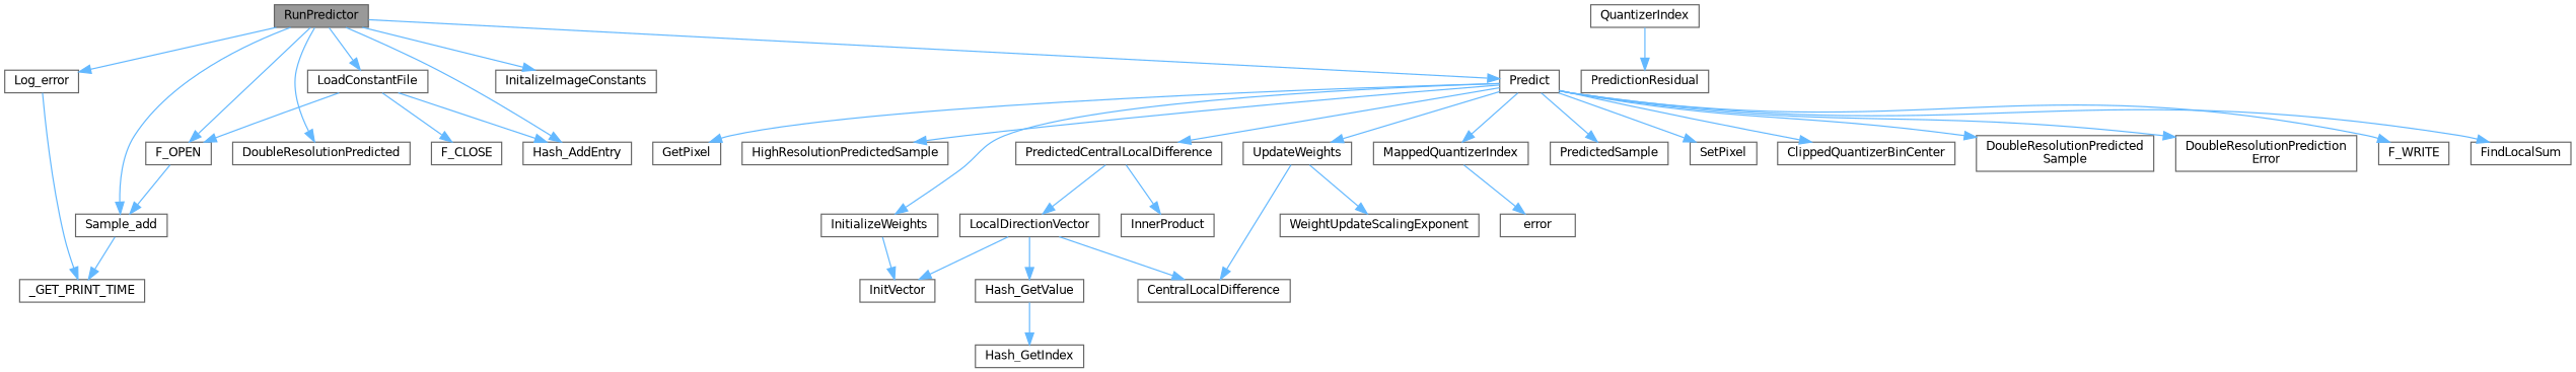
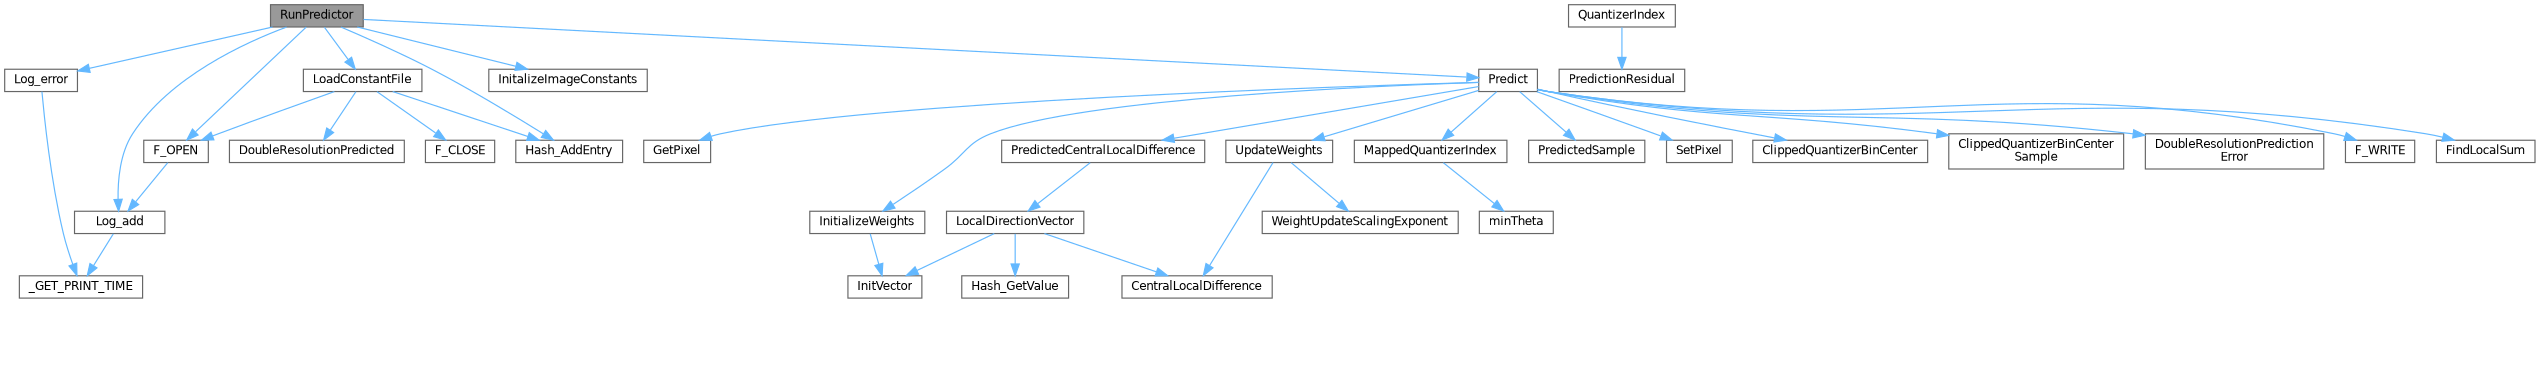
  digraph {
    rankdir=TB
    node [color=grey40 fillcolor=white fontname=Helvetica fontsize=10 shape=box style=filled]
    edge [color=steelblue1 fontname=Helvetica fontsize=10 labelfontname=Helvetica labelfontsize=10 style=solid]
    n1 [color=gray40 fillcolor=grey60 fontcolor=black height=0.2 label=RunPredictor width=0.4]
    n2 [height=0.2 label=F_OPEN width=0.4]
-   n3 [height=0.2 label=Sample_add width=0.4]
+   n3 [height=0.2 label=Log_add width=0.4]
    n4 [height=0.2 label=InitalizeImageConstants width=0.4]
    n5 [height=0.2 label=DoubleResolutionPredicted width=0.4]
    n6 [height=0.2 label=LoadConstantFile width=0.4]
    n7 [height=0.2 label=Log_error width=0.4]
    n8 [height=0.2 label=Predict width=0.4]
    n9 [height=0.2 label=Hash_AddEntry width=0.4]
    n10 [height=0.2 label=F_CLOSE width=0.4]
    n11 [height=0.2 label=_GET_PRINT_TIME width=0.4]
    n12 [height=0.2 label=ClippedQuantizerBinCenter width=0.4]
-   n13 [height=0.2 label="DoubleResolutionPredicted\lSample" width=0.4]
+   n13 [height=0.2 label="ClippedQuantizerBinCenter\lSample" width=0.4]
    n14 [height=0.2 label="DoubleResolutionPrediction\lError" width=0.4]
    n15 [height=0.2 label=F_WRITE width=0.4]
    n16 [height=0.2 label=FindLocalSum width=0.4]
    n17 [height=0.2 label=GetPixel width=0.4]
-   n18 [height=0.2 label=HighResolutionPredictedSample width=0.4]
    n19 [height=0.2 label=InitializeWeights width=0.4]
    n20 [height=0.2 label=MappedQuantizerIndex width=0.4]
    n21 [height=0.2 label=PredictedCentralLocalDifference width=0.4]
    n22 [height=0.2 label=PredictedSample width=0.4]
    n23 [height=0.2 label=SetPixel width=0.4]
    n24 [height=0.2 label=UpdateWeights width=0.4]
    n25 [height=0.2 label=InitVector width=0.4]
-   n26 [height=0.2 label=error width=0.4]
-   n27 [height=0.2 label=InnerProduct width=0.4]
+   n26 [height=0.2 label=minTheta width=0.4]
    n28 [height=0.2 label=LocalDirectionVector width=0.4]
    n29 [height=0.2 label=QuantizerIndex width=0.4]
    n30 [height=0.2 label=PredictionResidual width=0.4]
    n31 [height=0.2 label=CentralLocalDifference width=0.4]
    n32 [height=0.2 label=WeightUpdateScalingExponent width=0.4]
    n33 [height=0.2 label=Hash_GetValue width=0.4]
-   n34 [height=0.2 label=Hash_GetIndex width=0.4]
    n1 -> n2
    n1 -> n3
    n1 -> n4
-   n1 -> n5
+   n6 -> n5
    n1 -> n6
    n1 -> n7
    n1 -> n8
    n1 -> n9
    n2 -> n3
    n3 -> n11
    n6 -> n2
    n6 -> n9
    n6 -> n10
    n7 -> n11
    n8 -> n12
    n8 -> n13
    n8 -> n14
    n8 -> n15
    n8 -> n16
    n8 -> n17
-   n8 -> n18
    n8 -> n19
    n8 -> n20
    n8 -> n21
    n8 -> n22
    n8 -> n23
    n8 -> n24
    n19 -> n25
    n20 -> n26
-   n21 -> n27
    n21 -> n28
    n24 -> n31
    n24 -> n32
    n28 -> n25
    n28 -> n31
    n28 -> n33
    n29 -> n30
-   n33 -> n34
  }
